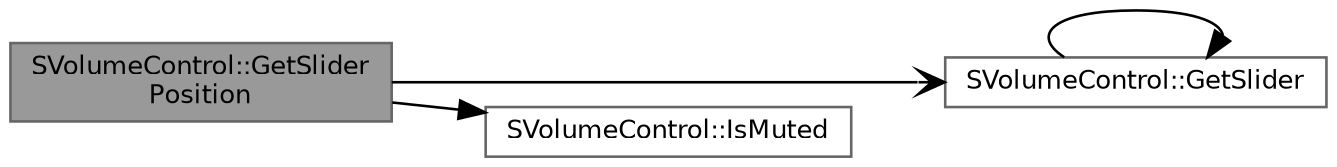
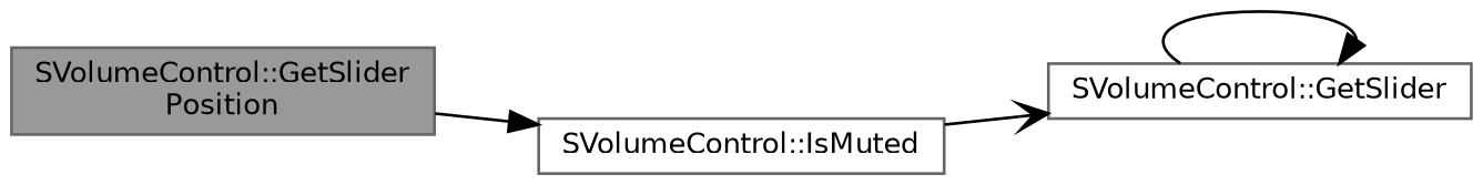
  digraph {
    rankdir=LR
    node [color=grey40 fillcolor=white fontname=Helvetica fontsize=10 shape=box style=filled]
    edge [arrowhead=normal color=black fontname=Helvetica fontsize=10 labelfontname=Helvetica labelfontsize=10 style=solid]
    n1 [color=gray40 fillcolor=grey60 fontcolor=black height=0.2 label="SVolumeControl::GetSlider\lPosition" width=0.4]
    n2 [height=0.2 label="SVolumeControl::GetSlider" width=0.4]
    n3 [height=0.2 label="SVolumeControl::IsMuted" width=0.4]
-   n1 -> n2 [arrowhead=vee]
+   n3 -> n2 [arrowhead=vee]
    n1 -> n3
    n2 -> n2
  }
